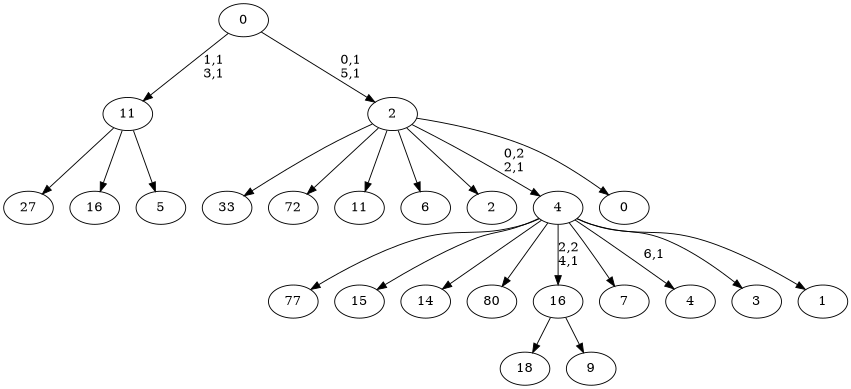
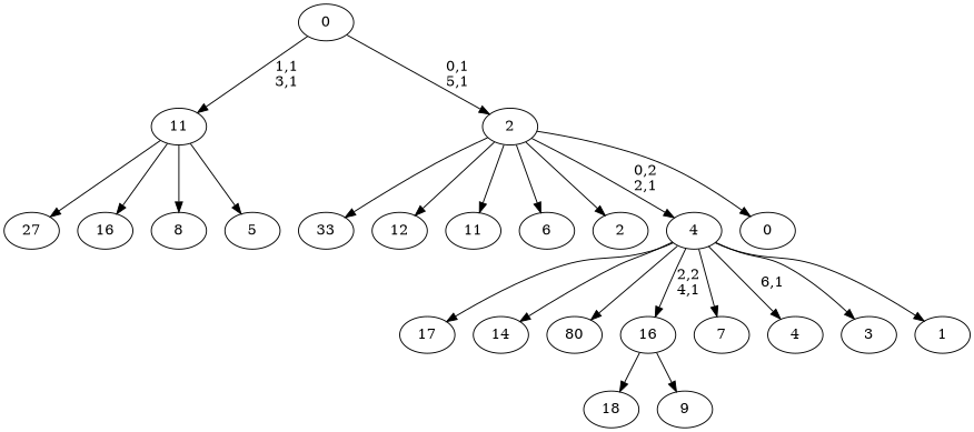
  digraph {
    n1 [label=27]
    n2 [label=18]
-   n3 [label=77]
+   n3 [label=17]
    n4 [label=16]
-   n5 [label=15]
    n6 [label=14]
    n7 [label=33]
-   n8 [label=72]
+   n8 [label=12]
    n9 [label=11]
    n10 [label=80]
    n11 [label=9]
    16
+   n13 [label=8]
    n14 [label=7]
    n15 [label=6]
    n16 [label=5]
    11
    n18 [label=4]
    n19 [label=3]
    n20 [label=2]
    n21 [label=1]
    4
    n23 [label=0]
    2
    0
    16 -> n2
    16 -> n11
    11 -> n1
    11 -> n4
+   11 -> n13
    11 -> n16
    4 -> n3
-   4 -> n5
    4 -> n6
    4 -> n10
    4 -> 16 [label="2,2\n4,1"]
    4 -> n14
    4 -> n18 [label="6,1"]
    4 -> n19
    4 -> n21
    2 -> n7
    2 -> n8
    2 -> n9
    2 -> n15
    2 -> n20
    2 -> 4 [label="0,2\n2,1"]
    2 -> n23
    0 -> 11 [label="1,1\n3,1"]
    0 -> 2 [label="0,1\n5,1"]
  }
